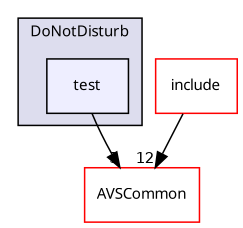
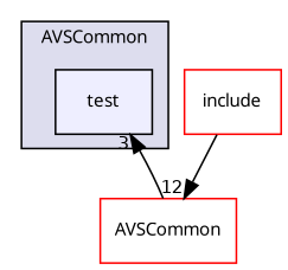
  digraph {
    compound=true
    fontname="Noto Sans"
    node [fillcolor=white fontname="Noto Sans" fontsize=10 shape=box style=filled color=red]
    edge [fontname="Noto Sans" labeldistance=1.5 labelfontname=Helvetica labelfontsize=10]
    n1 [fillcolor="#eeeeff" label=test pencolor=black color=""]
    n2 [label=AVSCommon]
    n3 [label=include]
    subgraph cluster_1 {
      bgcolor="#ddddee"
      fontsize=10
-     label=DoNotDisturb
+     label=AVSCommon
      pencolor=black
      n1
    }
-   n1 -> n2 [headlabel=3]
+   n2 -> n1 [headlabel=3]
    n3 -> n2 [headlabel=12]
  }
